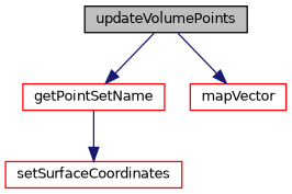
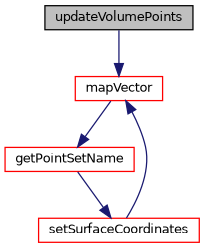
  digraph {
    rankdir=TB
    node [color=red fontname=Helvetica fontsize=10 shape=record]
    edge [color=midnightblue fontname=Helvetica fontsize=10 labelfontname=Helvetica labelfontsize=10 style=solid]
    n1 [color=black fillcolor=grey75 fontcolor=black height=0.2 label=updateVolumePoints style=filled width=0.4]
    n2 [height=0.2 label=getPointSetName width=0.4]
    n3 [height=0.2 label=mapVector width=0.4]
    n4 [height=0.2 label=setSurfaceCoordinates width=0.4]
-   n1 -> n2
+   n3 -> n2
    n1 -> n3
    n2 -> n4
+   n4 -> n3
  }
